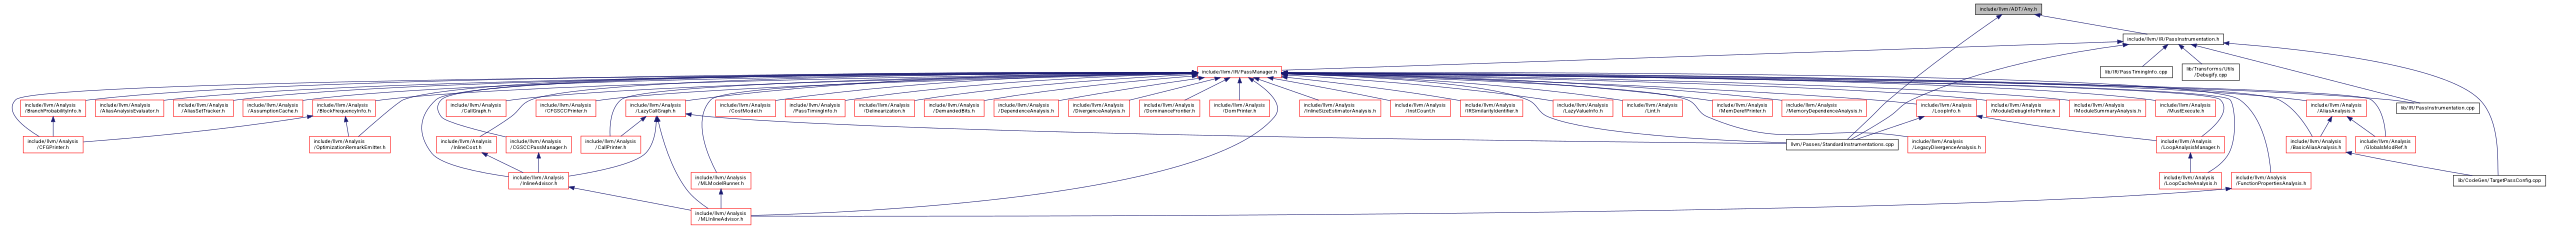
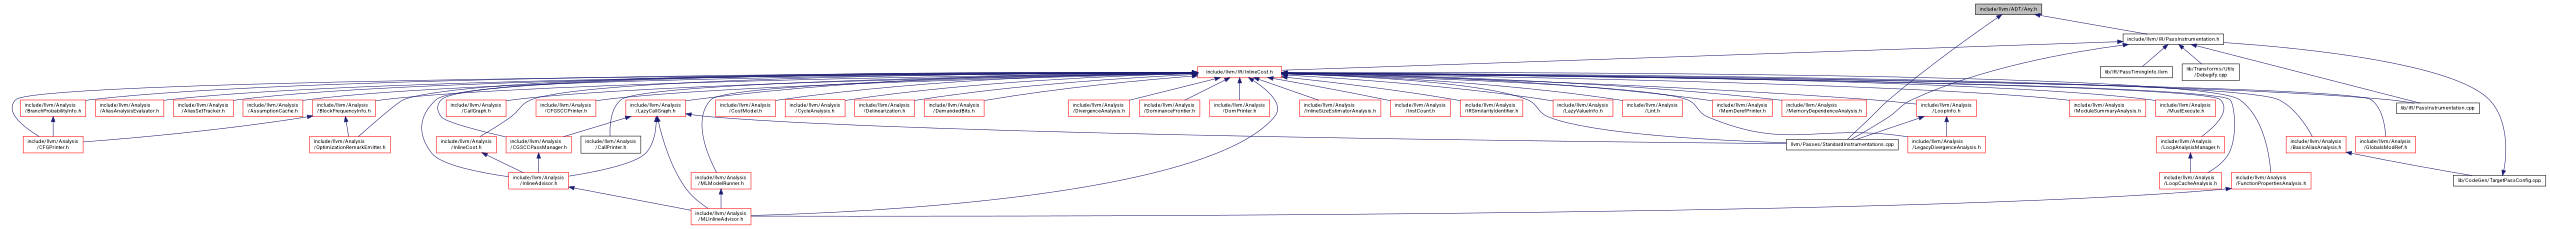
  digraph {
    fontname=Roboto
    node [color=red fontname=Roboto fontsize=10 shape=record]
    edge [color=midnightblue dir=back fontname=Roboto fontsize=10 labelfontname=Helvetica labelfontsize=10 style=solid]
    n1 [color=black fillcolor=grey75 fontcolor=black height=0.2 label="include/llvm/ADT/Any.h" style=filled width=0.4]
    n2 [color=black height=0.2 label="include/llvm/IR/PassInstrumentation.h" width=0.4]
    n3 [color=black height=0.2 label="llvm/Passes/StandardInstrumentations.cpp" width=0.4]
-   n4 [height=0.2 label="include/llvm/IR/PassManager.h" width=0.4]
+   n4 [height=0.2 label="include/llvm/IR/InlineCost.h" width=0.4]
    n5 [color=black height=0.2 label="lib/CodeGen/TargetPassConfig.cpp" width=0.4]
    n6 [color=black height=0.2 label="lib/IR/PassInstrumentation.cpp" width=0.4]
-   n7 [color=black height=0.2 label="lib/IR/PassTimingInfo.cpp" width=0.4]
+   n7 [color=black height=0.2 label="lib/IR/PassTimingInfo.llvm" width=0.4]
    n8 [color=black height=0.2 label="lib/Transforms/Utils\l/Debugify.cpp" width=0.4]
-   n9 [height=0.2 label="include/llvm/Analysis\l/AliasAnalysis.h" width=0.4]
    n10 [height=0.2 label="include/llvm/Analysis\l/BasicAliasAnalysis.h" width=0.4]
    n11 [height=0.2 label="include/llvm/Analysis\l/GlobalsModRef.h" width=0.4]
    n12 [height=0.2 label="include/llvm/Analysis\l/AliasAnalysisEvaluator.h" width=0.4]
    n13 [height=0.2 label="include/llvm/Analysis\l/AliasSetTracker.h" width=0.4]
    n14 [height=0.2 label="include/llvm/Analysis\l/AssumptionCache.h" width=0.4]
    n15 [height=0.2 label="include/llvm/Analysis\l/BlockFrequencyInfo.h" width=0.4]
    n16 [height=0.2 label="include/llvm/Analysis\l/CFGPrinter.h" width=0.4]
    n17 [height=0.2 label="include/llvm/Analysis\l/OptimizationRemarkEmitter.h" width=0.4]
    n18 [height=0.2 label="include/llvm/Analysis\l/BranchProbabilityInfo.h" width=0.4]
    n19 [height=0.2 label="include/llvm/Analysis\l/CallGraph.h" width=0.4]
-   n20 [height=0.2 label="include/llvm/Analysis\l/CallPrinter.h" width=0.4]
+   n20 [color=black height=0.2 label="include/llvm/Analysis\l/CallPrinter.h" width=0.4]
    n21 [height=0.2 label="include/llvm/Analysis\l/CFGSCCPrinter.h" width=0.4]
    n22 [height=0.2 label="include/llvm/Analysis\l/CGSCCPassManager.h" width=0.4]
    n23 [height=0.2 label="include/llvm/Analysis\l/InlineAdvisor.h" width=0.4]
    n24 [height=0.2 label="include/llvm/Analysis\l/MLInlineAdvisor.h" width=0.4]
    n25 [height=0.2 label="include/llvm/Analysis\l/CostModel.h" width=0.4]
-   n26 [height=0.2 label="include/llvm/Analysis\l/PassTimingInfo.h" width=0.4]
+   n26 [height=0.2 label="include/llvm/Analysis\l/CycleAnalysis.h" width=0.4]
    n27 [height=0.2 label="include/llvm/Analysis\l/Delinearization.h" width=0.4]
    n28 [height=0.2 label="include/llvm/Analysis\l/DemandedBits.h" width=0.4]
-   n29 [height=0.2 label="include/llvm/Analysis\l/DependenceAnalysis.h" width=0.4]
    n30 [height=0.2 label="include/llvm/Analysis\l/DivergenceAnalysis.h" width=0.4]
    n31 [height=0.2 label="include/llvm/Analysis\l/DominanceFrontier.h" width=0.4]
    n32 [height=0.2 label="include/llvm/Analysis\l/DomPrinter.h" width=0.4]
    n33 [height=0.2 label="include/llvm/Analysis\l/FunctionPropertiesAnalysis.h" width=0.4]
    n34 [height=0.2 label="include/llvm/Analysis\l/InlineCost.h" width=0.4]
    n35 [height=0.2 label="include/llvm/Analysis\l/InlineSizeEstimatorAnalysis.h" width=0.4]
    n36 [height=0.2 label="include/llvm/Analysis\l/InstCount.h" width=0.4]
    n37 [height=0.2 label="include/llvm/Analysis\l/IRSimilarityIdentifier.h" width=0.4]
    n38 [height=0.2 label="include/llvm/Analysis\l/LazyCallGraph.h" width=0.4]
    n39 [height=0.2 label="include/llvm/Analysis\l/LazyValueInfo.h" width=0.4]
    n40 [height=0.2 label="include/llvm/Analysis\l/LegacyDivergenceAnalysis.h" width=0.4]
    n41 [height=0.2 label="include/llvm/Analysis\l/Lint.h" width=0.4]
    n42 [height=0.2 label="include/llvm/Analysis\l/LoopAnalysisManager.h" width=0.4]
    n43 [height=0.2 label="include/llvm/Analysis\l/LoopCacheAnalysis.h" width=0.4]
    n44 [height=0.2 label="include/llvm/Analysis\l/LoopInfo.h" width=0.4]
    n45 [height=0.2 label="include/llvm/Analysis\l/MemDerefPrinter.h" width=0.4]
    n46 [height=0.2 label="include/llvm/Analysis\l/MemoryDependenceAnalysis.h" width=0.4]
    n47 [height=0.2 label="include/llvm/Analysis\l/MLModelRunner.h" width=0.4]
-   n48 [height=0.2 label="include/llvm/Analysis\l/ModuleDebugInfoPrinter.h" width=0.4]
    n49 [height=0.2 label="include/llvm/Analysis\l/ModuleSummaryAnalysis.h" width=0.4]
    n50 [height=0.2 label="include/llvm/Analysis\l/MustExecute.h" width=0.4]
    n1 -> n2
    n1 -> n3
    n2 -> n3
    n2 -> n4
-   n2 -> n5
+   n5 -> n2
    n2 -> n6
    n2 -> n7
    n2 -> n8
    n4 -> n3
    n4 -> n6
-   n4 -> n9
    n4 -> n10
    n4 -> n11
    n4 -> n12
    n4 -> n13
    n4 -> n14
    n4 -> n15
    n4 -> n16
    n4 -> n17
    n4 -> n18
    n4 -> n19
    n4 -> n20
    n4 -> n21
    n4 -> n22
    n4 -> n23
    n4 -> n24
    n4 -> n25
    n4 -> n26
    n4 -> n27
    n4 -> n28
-   n4 -> n29
    n4 -> n30
    n4 -> n31
    n4 -> n32
    n4 -> n33
    n4 -> n34
    n4 -> n35
    n4 -> n36
    n4 -> n37
    n4 -> n38
    n4 -> n39
    n4 -> n40
    n4 -> n41
    n4 -> n42
    n4 -> n43
    n4 -> n44
    n4 -> n45
    n4 -> n46
    n4 -> n47
-   n4 -> n48
    n4 -> n49
    n4 -> n50
-   n9 -> n10
-   n9 -> n11
    n10 -> n5
    n15 -> n16
    n15 -> n17
    n18 -> n16
    n22 -> n23
    n23 -> n24
    n33 -> n24
    n34 -> n23
    n38 -> n3
-   n38 -> n20
+   n38 -> n22
    n38 -> n23
    n38 -> n24
    n42 -> n43
    n44 -> n3
-   n44 -> n42
+   n44 -> n40
    n47 -> n24
  }
